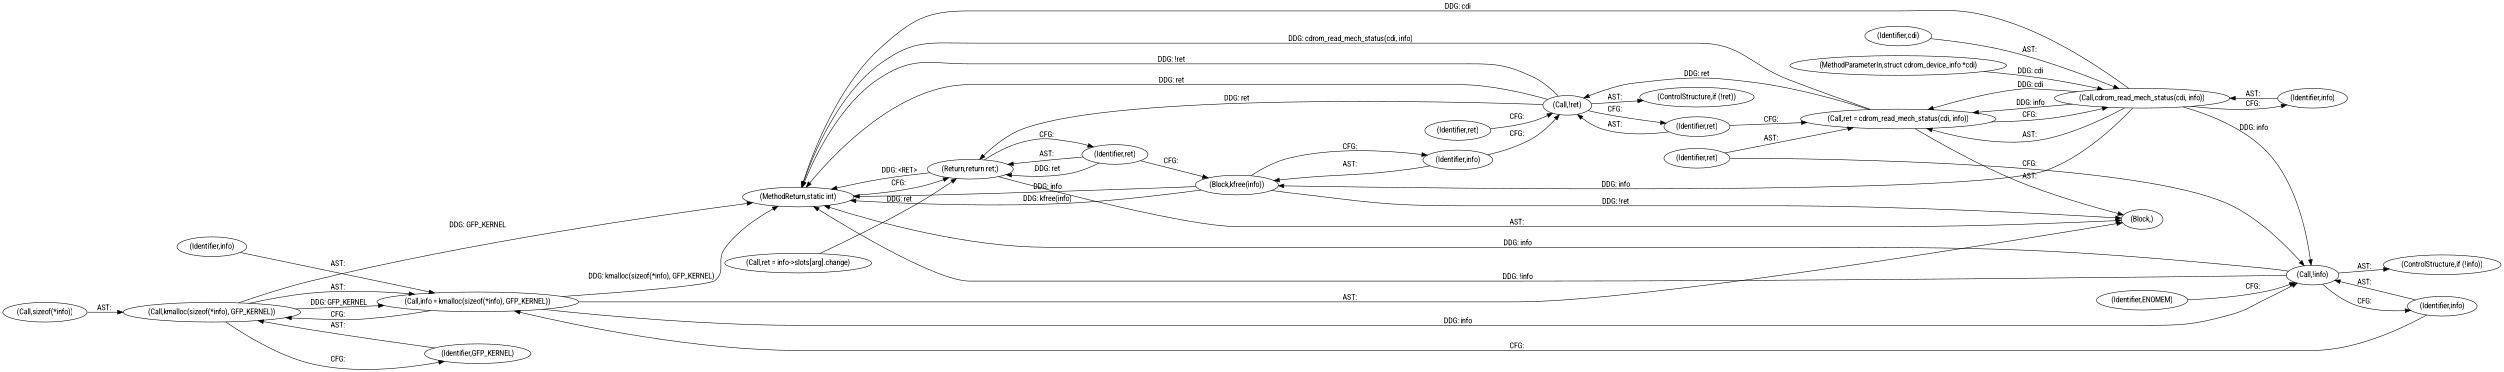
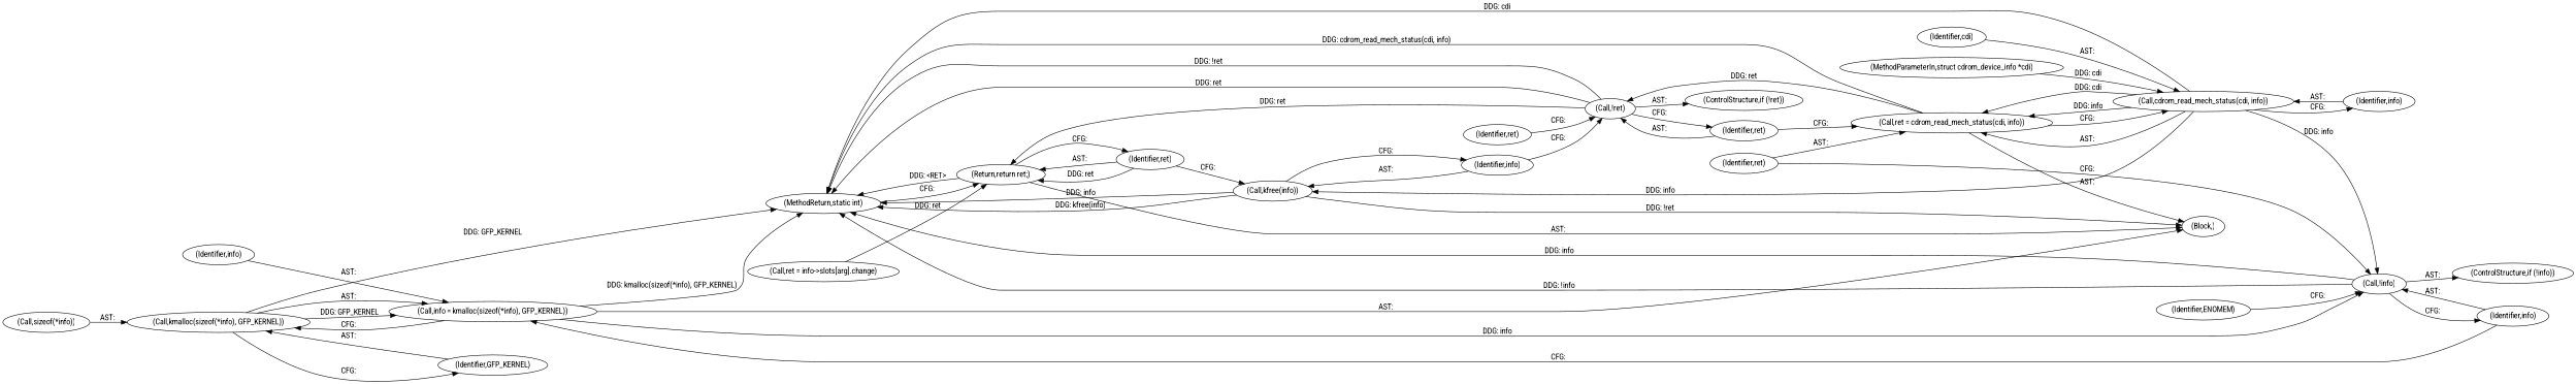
  digraph {
    fontname="Roboto Condensed"
    rankdir=LR
    node [fontname="Roboto Condensed"]
    edge [fontname="Roboto Condensed"]
    n1 [label="(Call,kmalloc(sizeof(*info), GFP_KERNEL))"]
    n2 [label="(Call,info = kmalloc(sizeof(*info), GFP_KERNEL))"]
    n3 [label="(Identifier,GFP_KERNEL)"]
    n4 [label="(MethodReturn,static int)"]
    n5 [label="(Call,!info)"]
    n6 [label="(Block,)"]
    n7 [label="(Return,return ret;)"]
    n8 [label="(ControlStructure,if (!info))"]
    n9 [label="(Identifier,info)"]
    n10 [label="(Call,cdrom_read_mech_status(cdi, info))"]
    n11 [label="(Call,ret = cdrom_read_mech_status(cdi, info))"]
-   n12 [label="(Block,kfree(info))"]
+   n12 [label="(Call,kfree(info))"]
    n13 [label="(Identifier,info)"]
    n14 [label="(Call,!ret)"]
    n15 [label="(Identifier,info)"]
    n16 [label="(ControlStructure,if (!ret))"]
    n17 [label="(Identifier,ret)"]
    n18 [label="(Identifier,ret)"]
    n19 [label="(Identifier,cdi)"]
    n20 [label="(Identifier,info)"]
    n21 [label="(Identifier,ret)"]
    n22 [label="(Call,ret = info->slots[arg].change)"]
    n23 [label="(Identifier,ENOMEM)"]
    n24 [label="(Identifier,ret)"]
    n25 [label="(Call,sizeof(*info))"]
    n26 [label="(MethodParameterIn,struct cdrom_device_info *cdi)"]
    n1 -> n2 [label="AST: "]
    n1 -> n2 [label="DDG: GFP_KERNEL"]
    n1 -> n3 [label="CFG: "]
    n1 -> n4 [label="DDG: GFP_KERNEL"]
    n2 -> n1 [label="CFG: "]
    n2 -> n4 [label="DDG: kmalloc(sizeof(*info), GFP_KERNEL)"]
    n2 -> n5 [label="DDG: info"]
    n2 -> n6 [label="AST: "]
    n3 -> n1 [label="AST: "]
    n4 -> n7 [label="CFG: "]
    n5 -> n4 [label="DDG: !info"]
    n5 -> n4 [label="DDG: info"]
    n5 -> n8 [label="AST: "]
    n5 -> n9 [label="CFG: "]
    n7 -> n4 [label="DDG: <RET>"]
    n7 -> n6 [label="AST: "]
    n7 -> n18 [label="CFG: "]
    n9 -> n2 [label="CFG: "]
    n9 -> n5 [label="AST: "]
    n10 -> n4 [label="DDG: cdi"]
    n10 -> n5 [label="DDG: info"]
    n10 -> n11 [label="AST: "]
    n10 -> n11 [label="DDG: cdi"]
    n10 -> n11 [label="DDG: info"]
    n10 -> n12 [label="DDG: info"]
    n10 -> n13 [label="CFG: "]
    n11 -> n4 [label="DDG: cdrom_read_mech_status(cdi, info)"]
    n11 -> n6 [label="AST: "]
    n11 -> n10 [label="CFG: "]
    n11 -> n14 [label="DDG: ret"]
    n12 -> n4 [label="DDG: info"]
    n12 -> n4 [label="DDG: kfree(info)"]
    n12 -> n6 [label="DDG: !ret"]
    n12 -> n15 [label="CFG: "]
    n13 -> n10 [label="AST: "]
    n14 -> n4 [label="DDG: !ret"]
    n14 -> n4 [label="DDG: ret"]
    n14 -> n7 [label="DDG: ret"]
    n14 -> n16 [label="AST: "]
    n14 -> n17 [label="CFG: "]
    n15 -> n12 [label="AST: "]
    n15 -> n14 [label="CFG: "]
    n17 -> n11 [label="CFG: "]
    n17 -> n14 [label="AST: "]
    n18 -> n7 [label="AST: "]
    n18 -> n7 [label="DDG: ret"]
    n18 -> n12 [label="CFG: "]
    n19 -> n10 [label="AST: "]
    n20 -> n2 [label="AST: "]
    n21 -> n5 [label="CFG: "]
    n21 -> n11 [label="AST: "]
    n22 -> n7 [label="DDG: ret"]
    n23 -> n5 [label="CFG: "]
    n24 -> n14 [label="CFG: "]
    n25 -> n1 [label="AST: "]
    n26 -> n10 [label="DDG: cdi"]
  }
